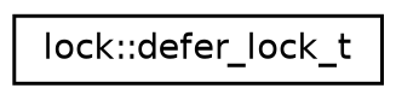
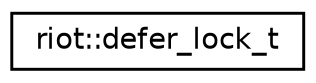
  digraph {
    rankdir=LR
-   n1 [color=black fillcolor=white fontname=Helvetica fontsize=10 height=0.2 label="lock::defer_lock_t" shape=record style=filled width=0.4]
+   n1 [color=black fillcolor=white fontname=Helvetica fontsize=10 height=0.2 label="riot::defer_lock_t" shape=record style=filled width=0.4]
  }
